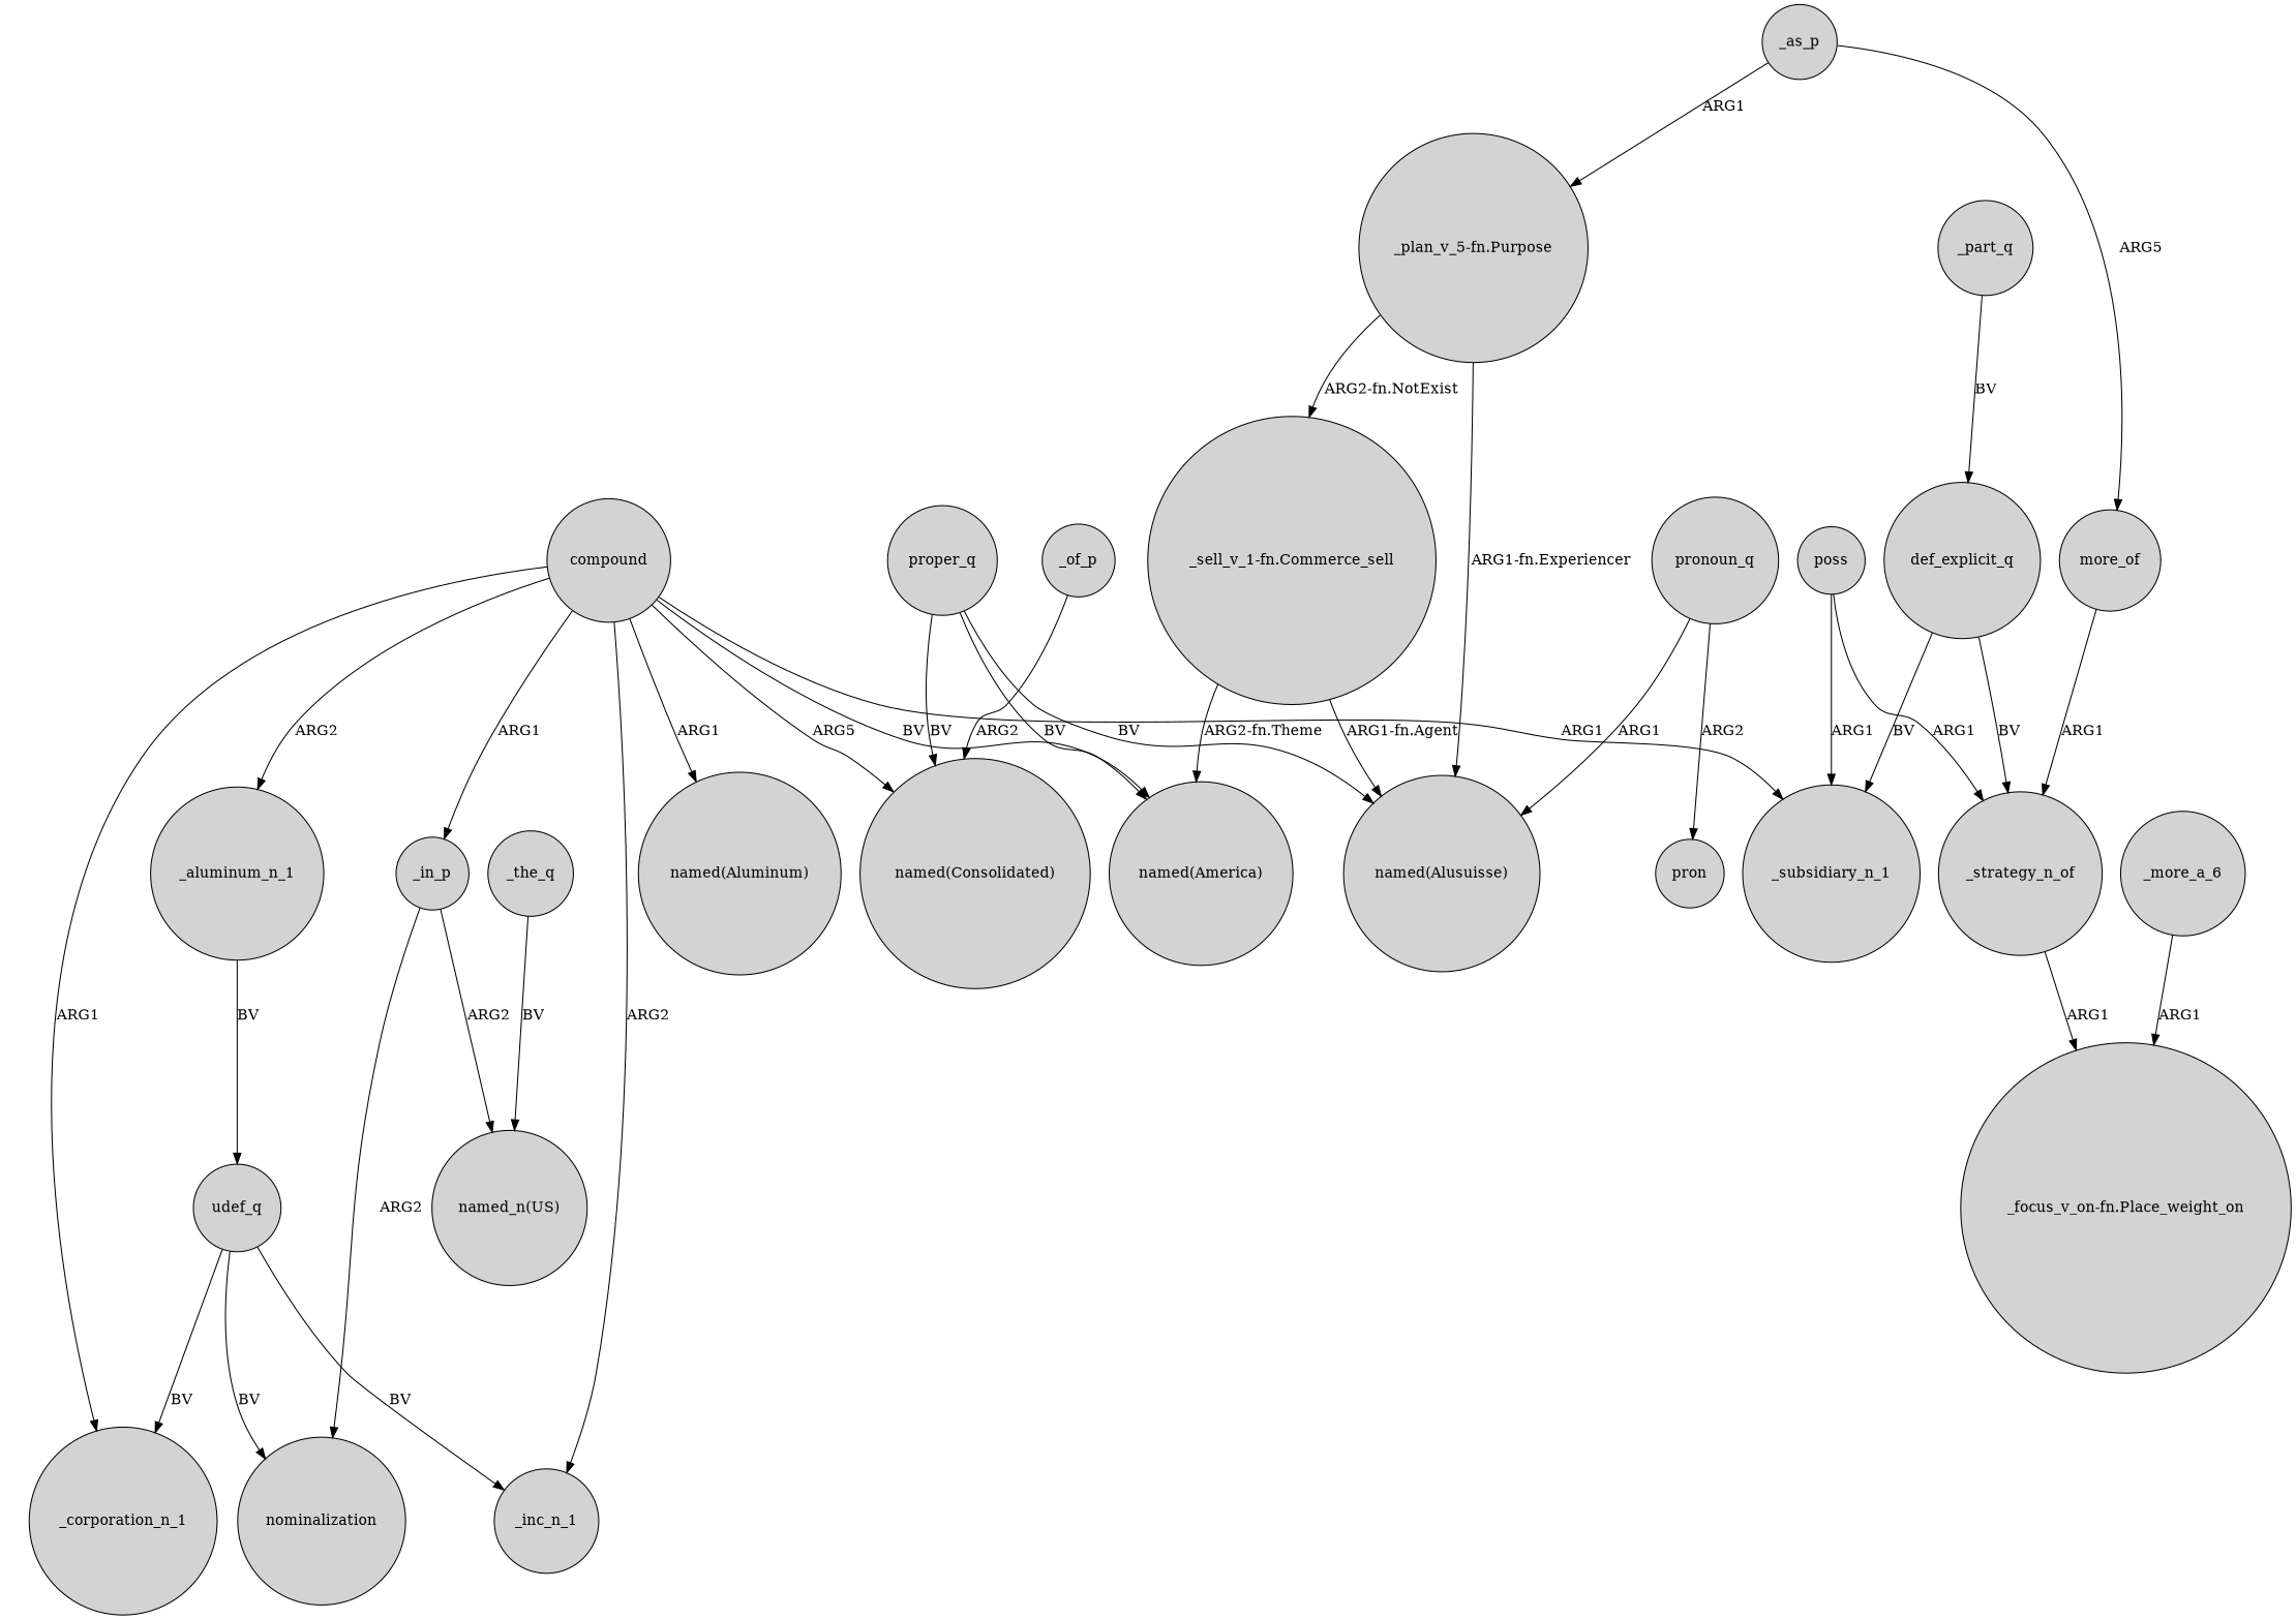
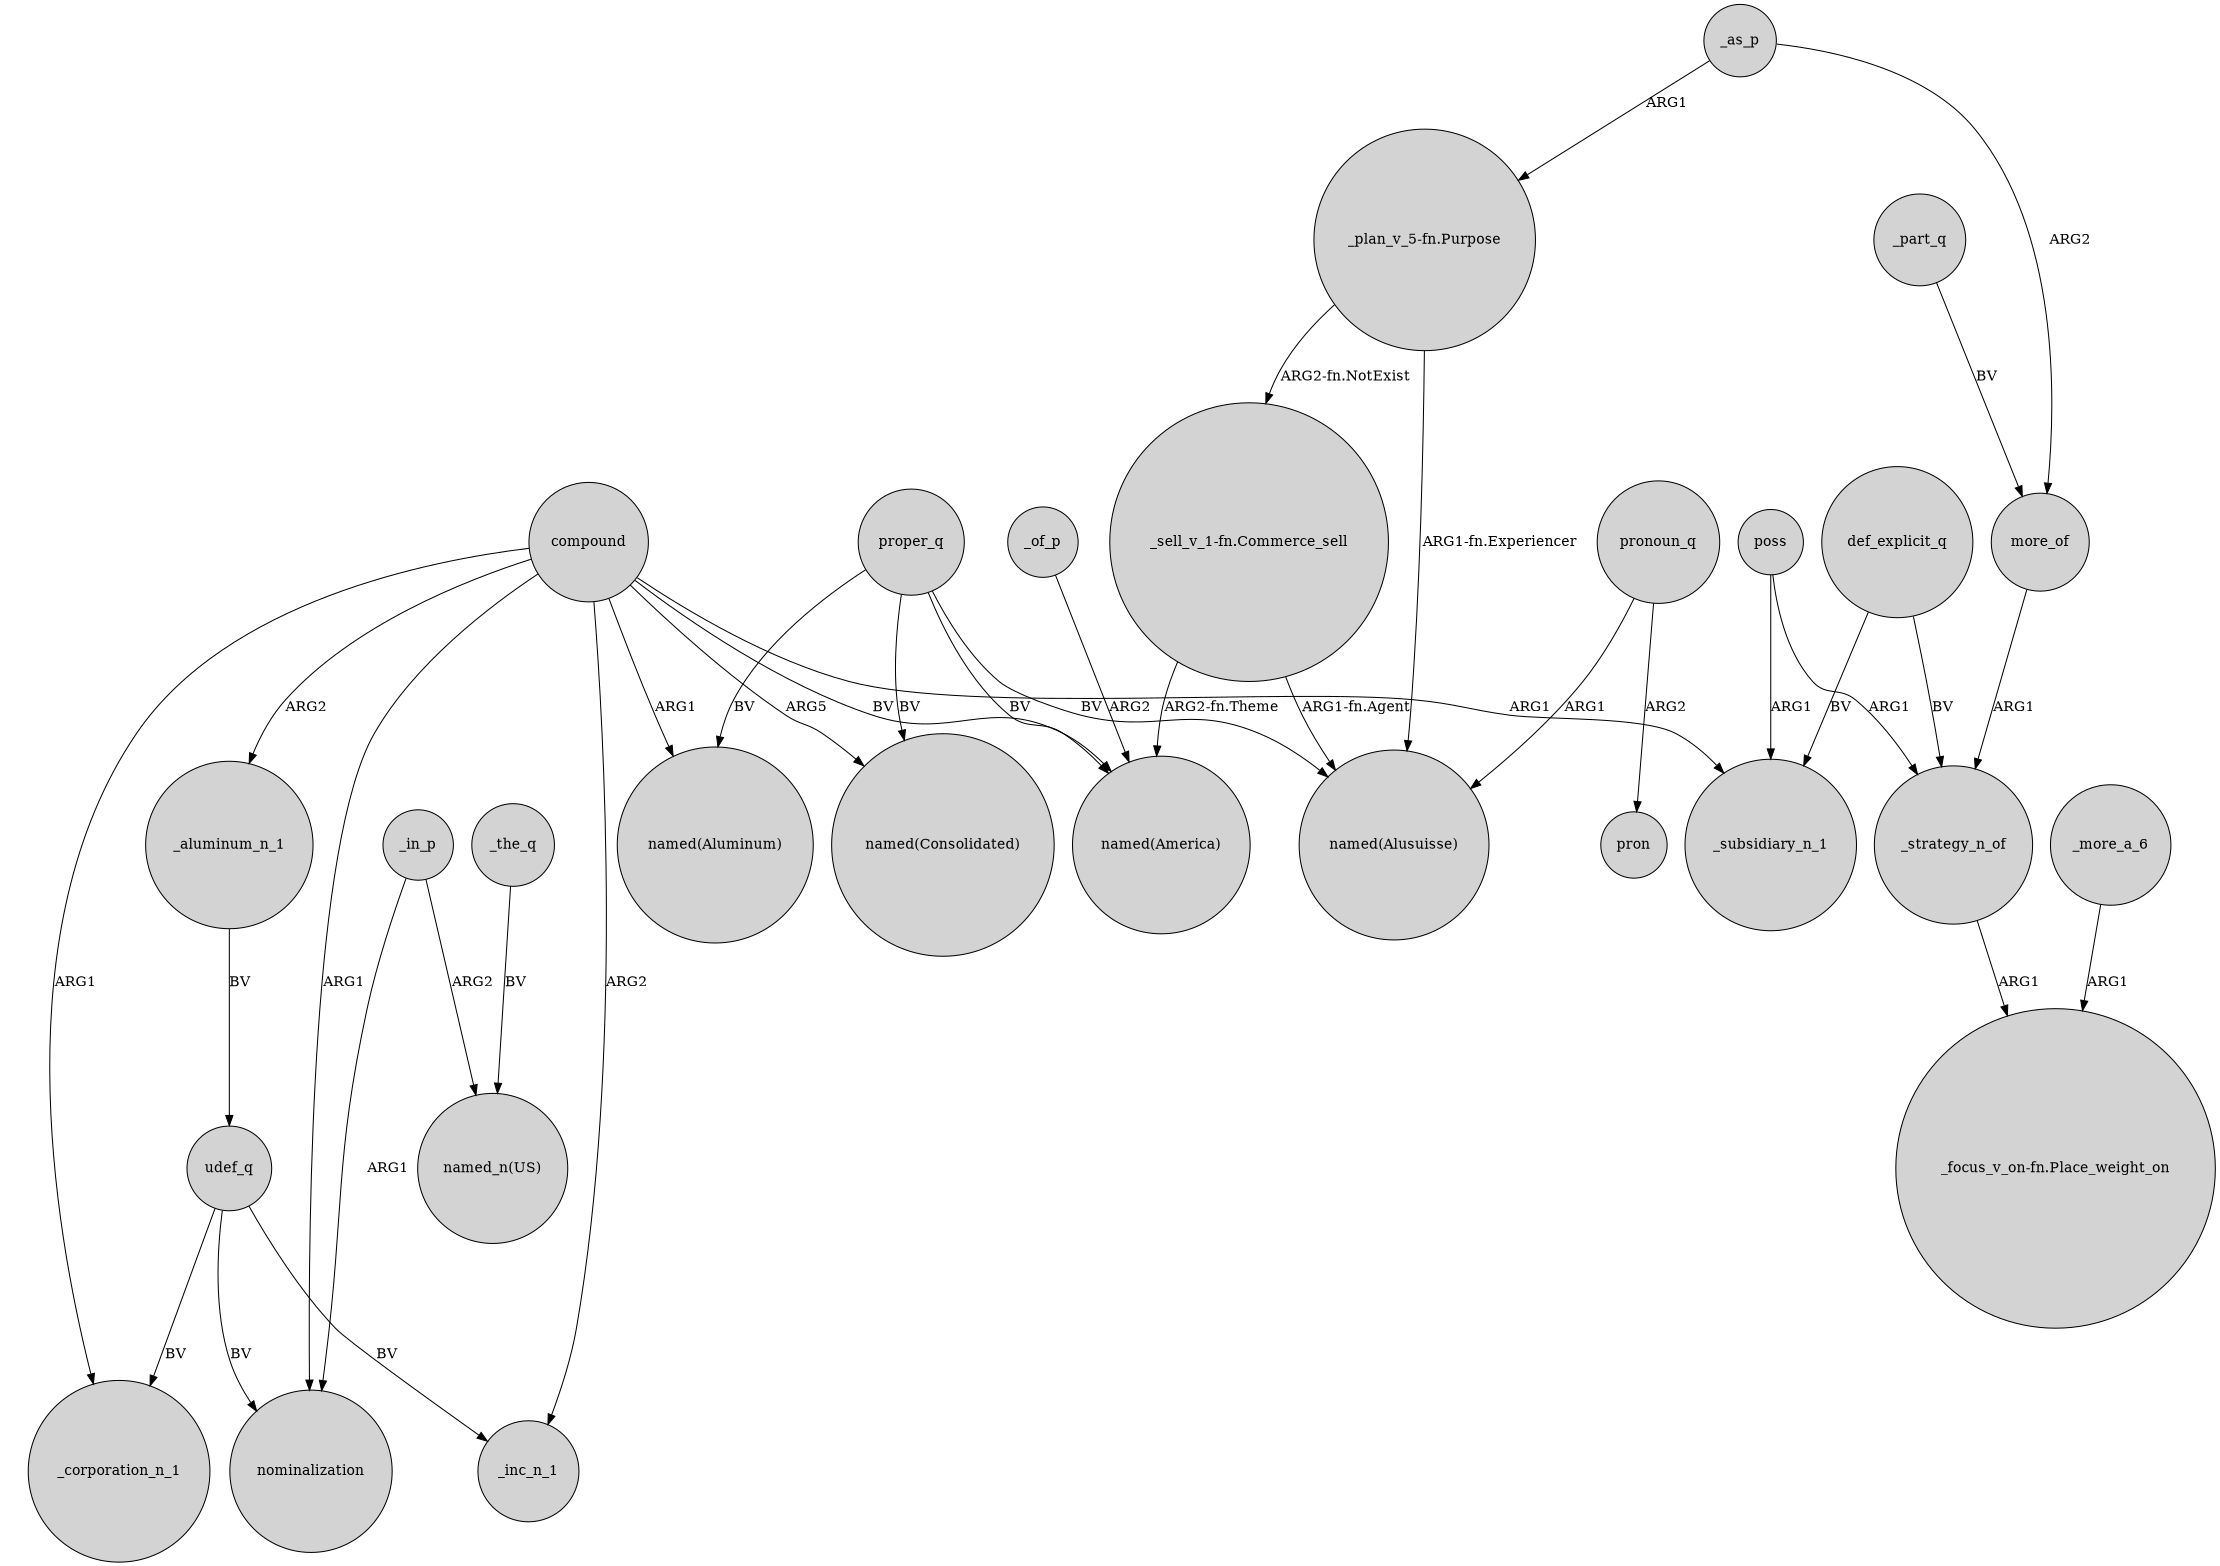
  digraph {
    node [shape=circle style=filled]
    compound
    _aluminum_n_1
    _inc_n_1
    "named(Aluminum)"
    "named(Consolidated)"
    _subsidiary_n_1
    "named(America)"
    _corporation_n_1
    nominalization
    udef_q
    proper_q
    "named(Alusuisse)"
    poss
    _strategy_n_of
    "_focus_v_on-fn.Place_weight_on"
    def_explicit_q
    n17 [label="_plan_v_5-fn.Purpose"]
    _as_p
    n19 [label=more_of]
    "_sell_v_1-fn.Commerce_sell"
    n21 [label=_more_a_6]
    _of_p
    _in_p
    "named_n(US)"
    _part_q
    _the_q
    pronoun_q
    pron
    compound -> _aluminum_n_1 [label=ARG2]
    compound -> _inc_n_1 [label=ARG2]
    compound -> "named(Aluminum)" [label=ARG1]
    compound -> "named(Consolidated)" [label=ARG5]
    compound -> _subsidiary_n_1 [label=ARG1]
    compound -> "named(America)" [label=BV]
    compound -> _corporation_n_1 [label=ARG1]
-   compound -> _in_p [label=ARG1]
+   compound -> nominalization [label=ARG1]
    _aluminum_n_1 -> udef_q [label=BV]
    udef_q -> _inc_n_1 [label=BV]
    udef_q -> _corporation_n_1 [label=BV]
    udef_q -> nominalization [label=BV]
+   proper_q -> "named(Aluminum)" [label=BV]
    proper_q -> "named(Consolidated)" [label=BV]
    proper_q -> "named(America)" [label=BV]
    proper_q -> "named(Alusuisse)" [label=BV]
    poss -> _subsidiary_n_1 [label=ARG1]
    poss -> _strategy_n_of [label=ARG1]
    _strategy_n_of -> "_focus_v_on-fn.Place_weight_on" [label=ARG1]
    def_explicit_q -> _subsidiary_n_1 [label=BV]
    def_explicit_q -> _strategy_n_of [label=BV]
    n17 -> "named(Alusuisse)" [label="ARG1-fn.Experiencer"]
    n17 -> "_sell_v_1-fn.Commerce_sell" [label="ARG2-fn.NotExist"]
    _as_p -> n17 [label=ARG1]
-   _as_p -> n19 [label=ARG5]
+   _as_p -> n19 [label=ARG2]
    n19 -> _strategy_n_of [label=ARG1]
    "_sell_v_1-fn.Commerce_sell" -> "named(America)" [label="ARG2-fn.Theme"]
    "_sell_v_1-fn.Commerce_sell" -> "named(Alusuisse)" [label="ARG1-fn.Agent"]
    n21 -> "_focus_v_on-fn.Place_weight_on" [label=ARG1]
-   _of_p -> "named(Consolidated)" [label=ARG2]
-   _in_p -> nominalization [label=ARG2]
+   _of_p -> "named(America)" [label=ARG2]
+   _in_p -> nominalization [label=ARG1]
    _in_p -> "named_n(US)" [label=ARG2]
-   _part_q -> def_explicit_q [label=BV]
+   _part_q -> n19 [label=BV]
    _the_q -> "named_n(US)" [label=BV]
    pronoun_q -> "named(Alusuisse)" [label=ARG1]
    pronoun_q -> pron [label=ARG2]
  }
